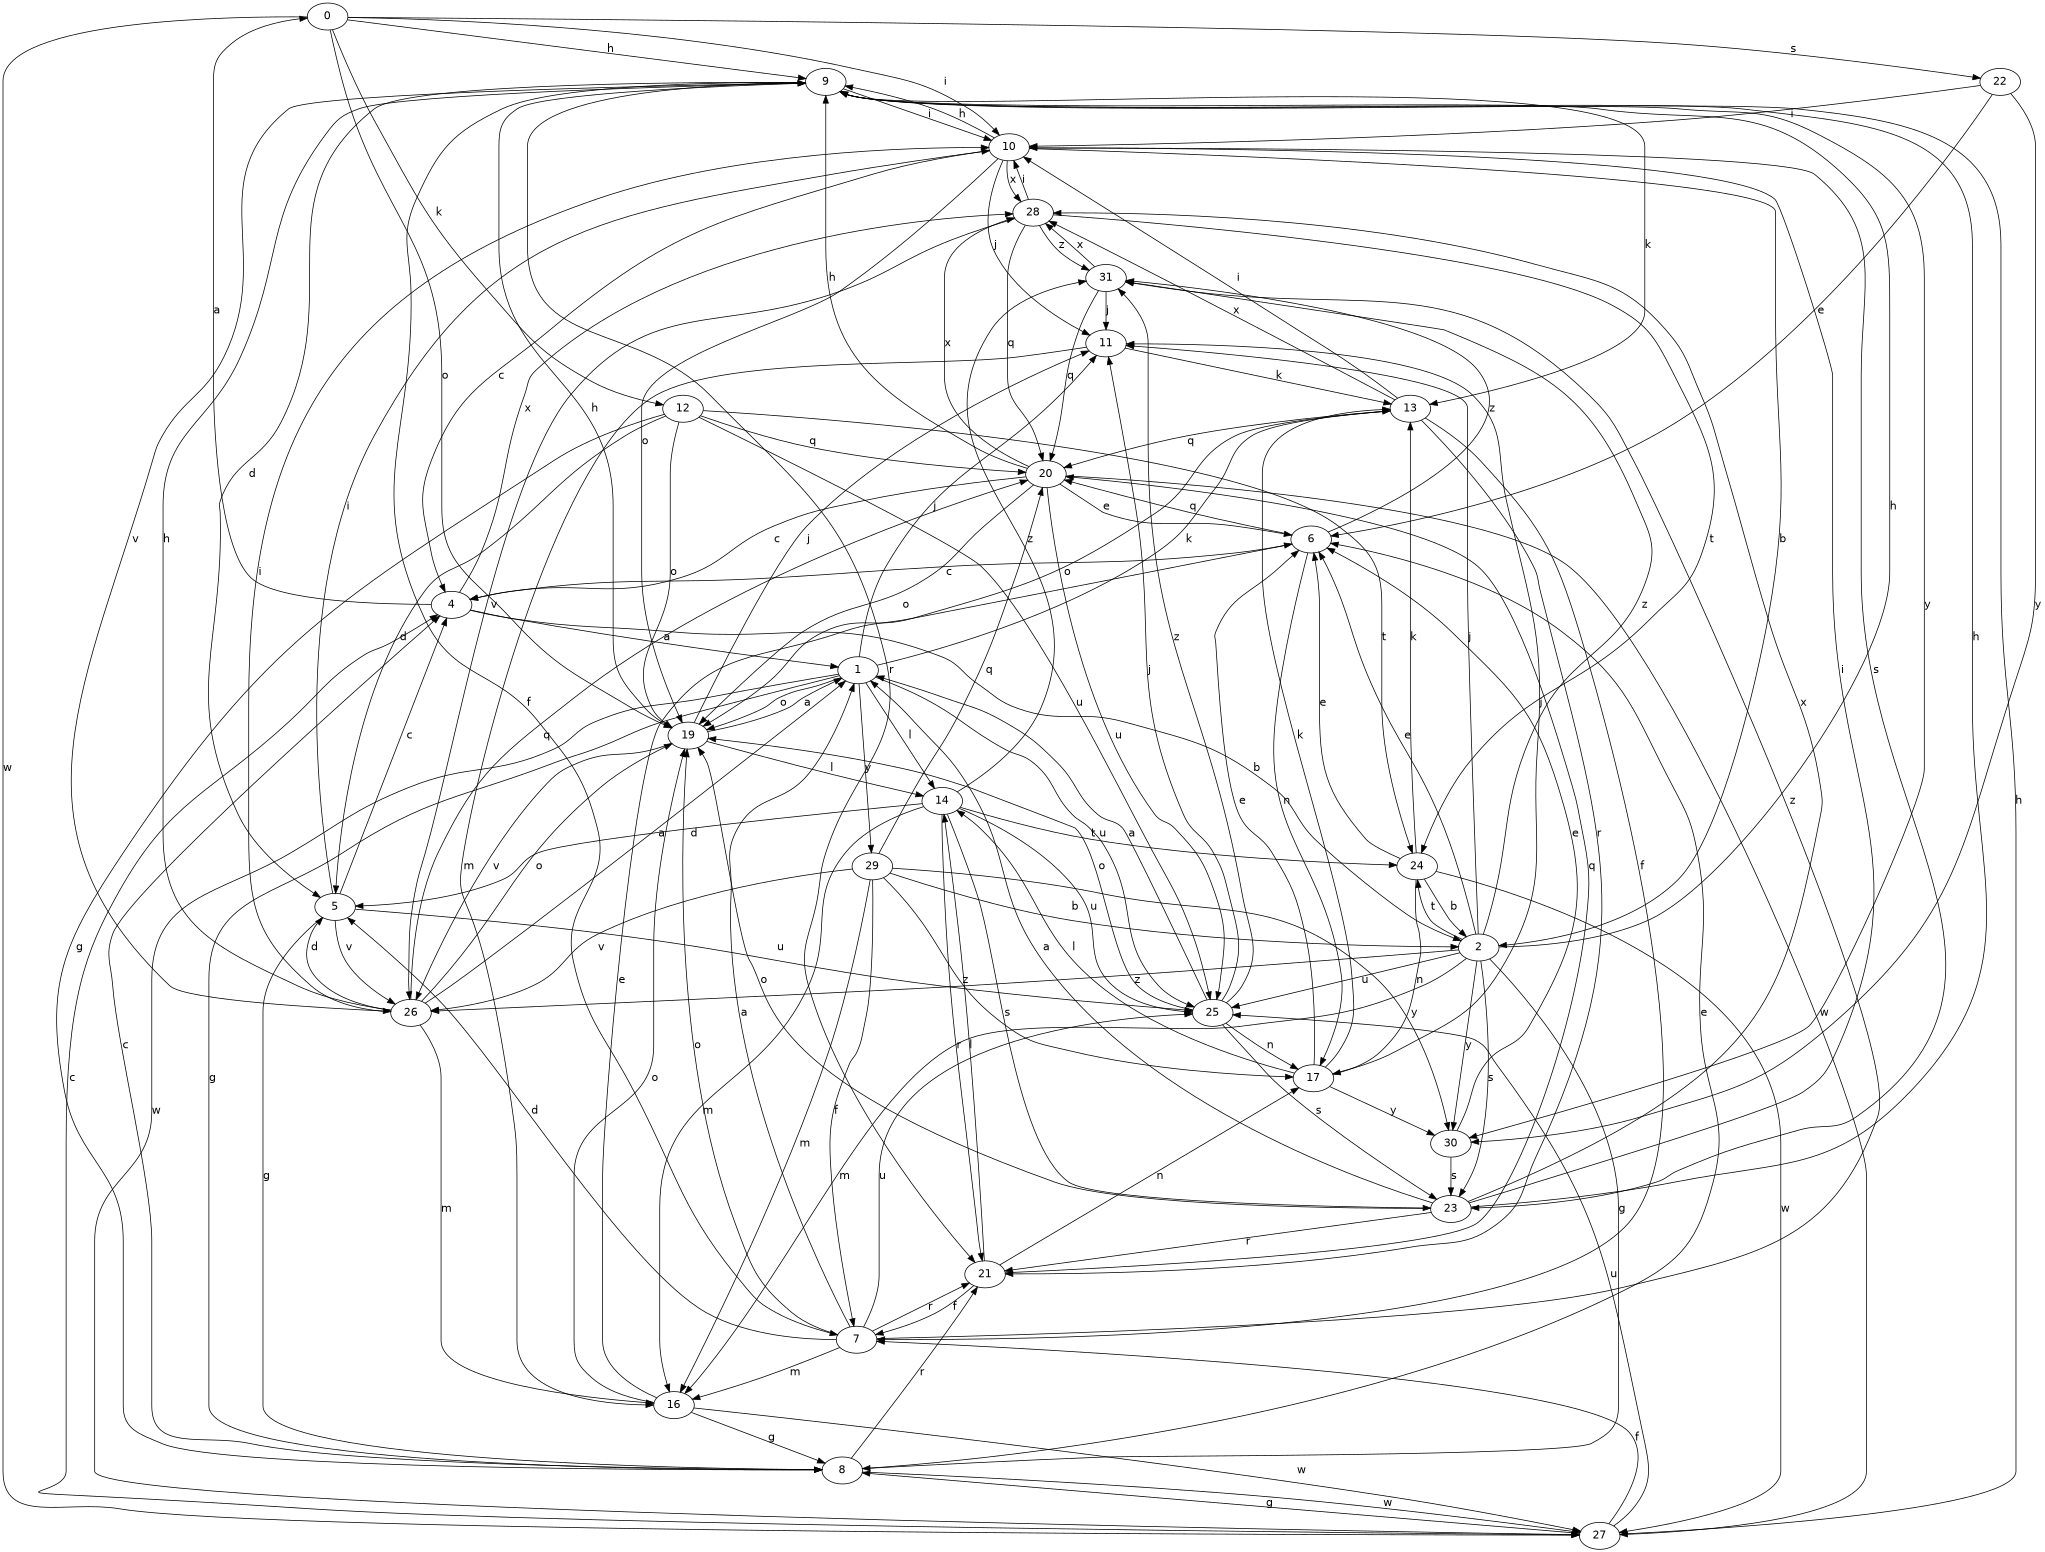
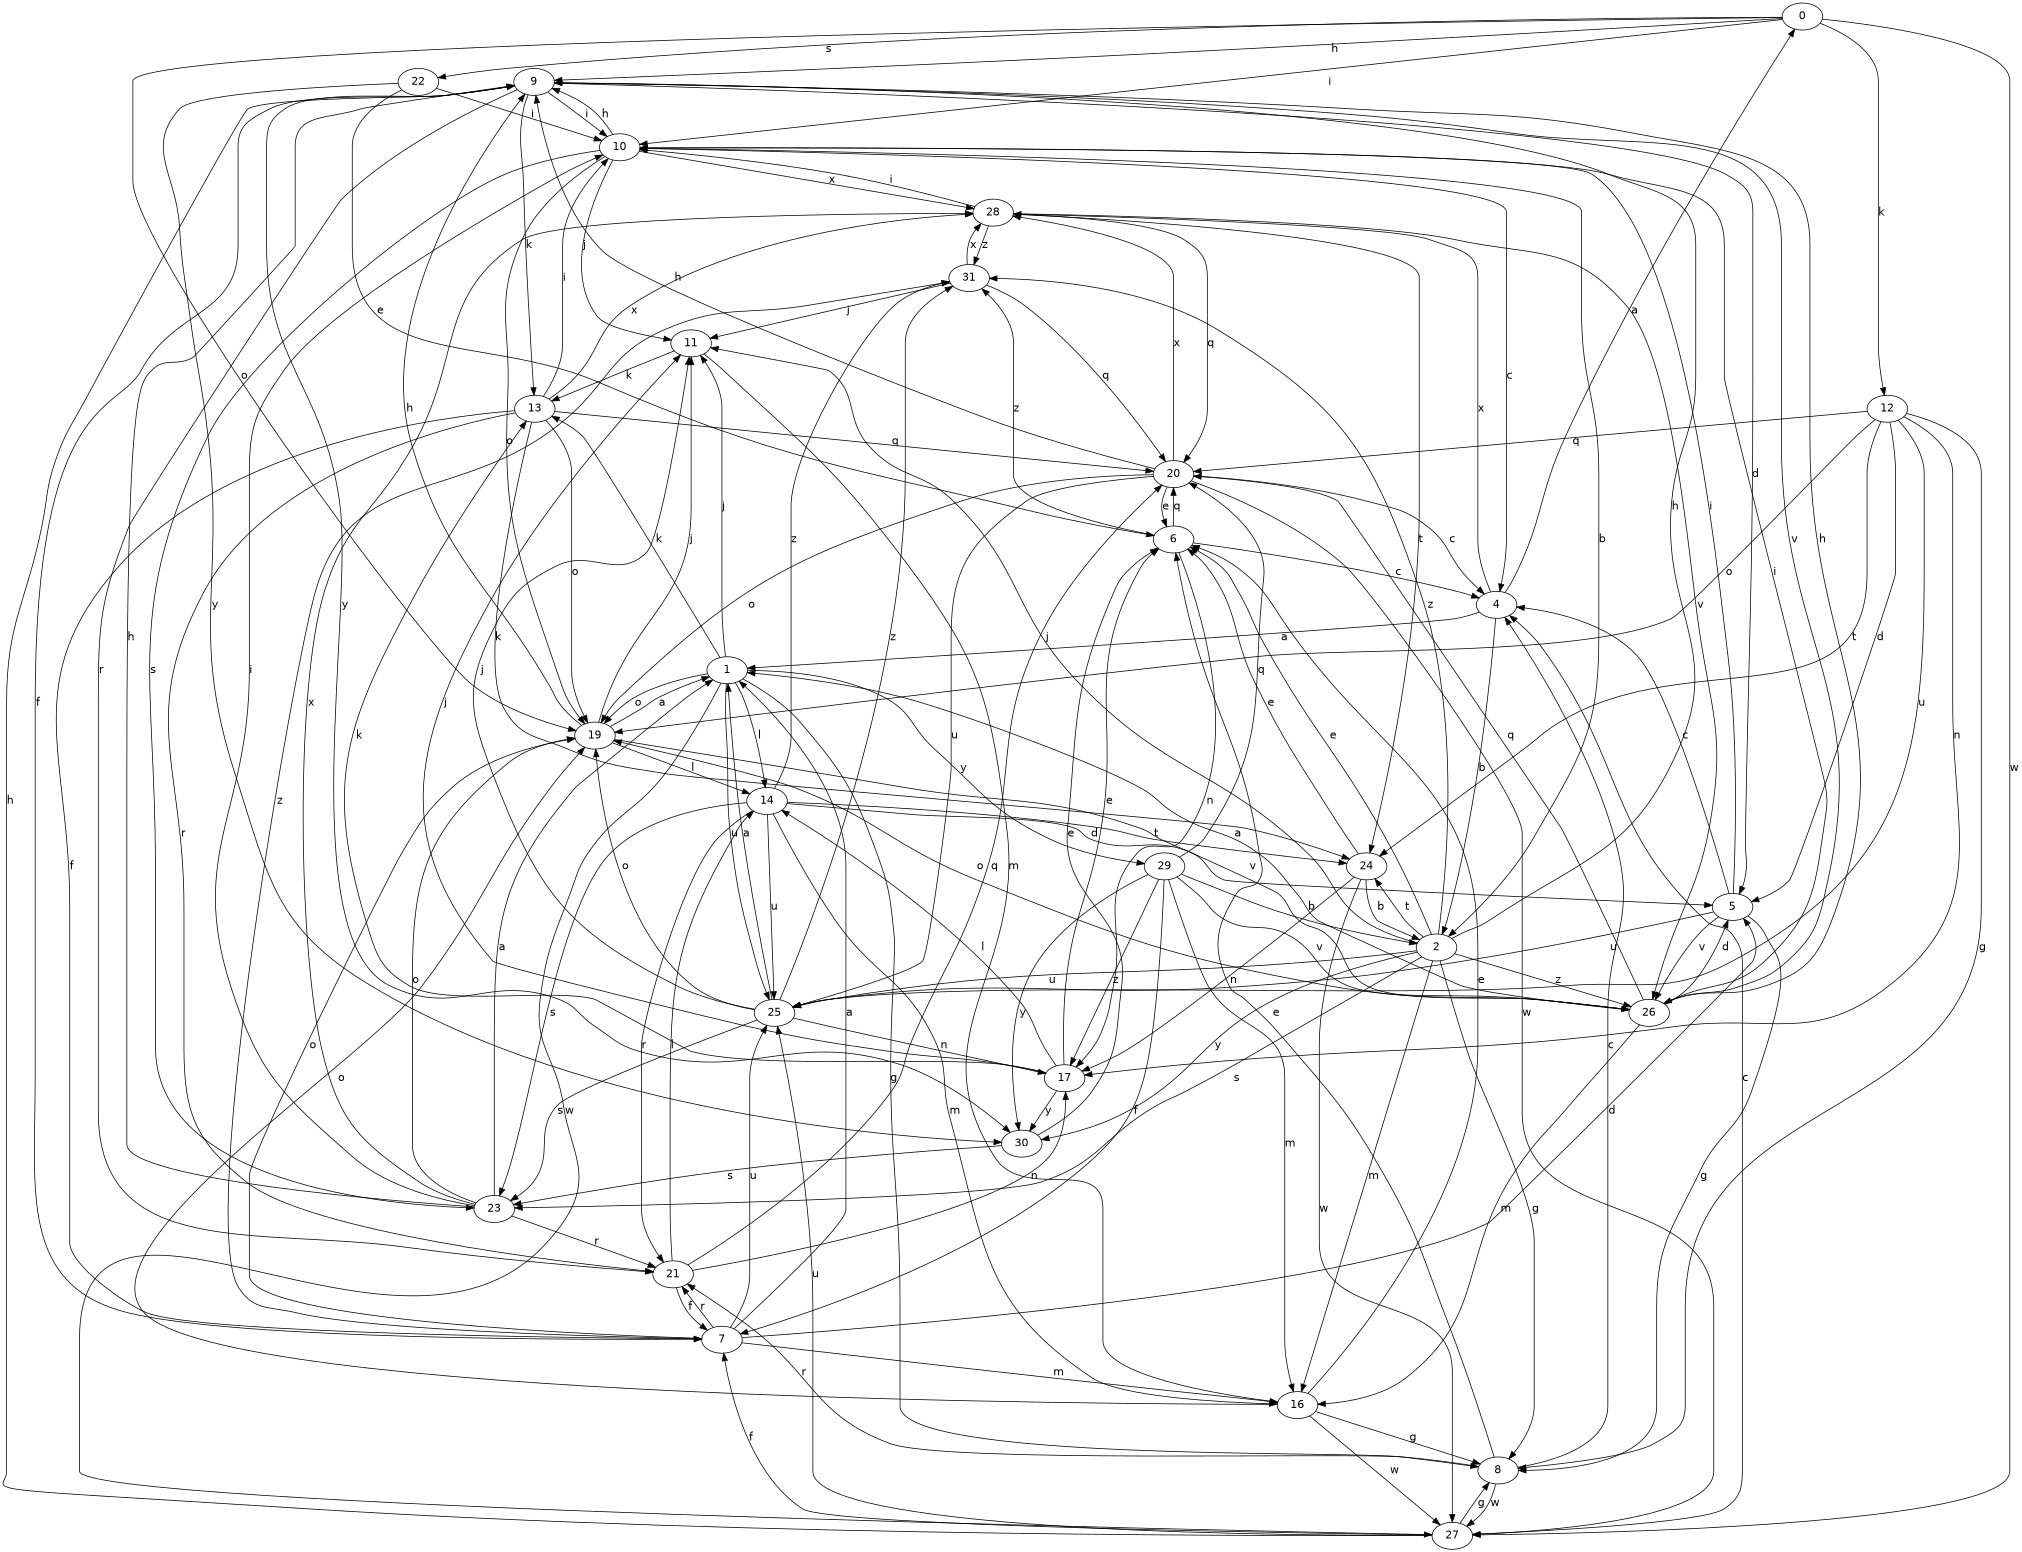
  strict digraph {
    fontname="DejaVu Sans"
    node [fontname="DejaVu Sans"]
    edge [fontname="DejaVu Sans"]
    0
    9
    10
    12
    19
    22
    27
    13
    26
    30
    5
    7
    21
    11
    2
    23
    4
    28
    8
    25
    24
    17
    20
    1
    14
    6
    29
    16
    31
    0 -> 9 [label=h]
    0 -> 10 [label=i]
    0 -> 12 [label=k]
    0 -> 19 [label=o]
    0 -> 22 [label=s]
    0 -> 27 [label=w]
    9 -> 10 [label=i]
    9 -> 13 [label=k]
    9 -> 26 [label=v]
    9 -> 30 [label=y]
    9 -> 5 [label=d]
    9 -> 7 [label=f]
    9 -> 21 [label=r]
    10 -> 9 [label=h]
    10 -> 19 [label=o]
    10 -> 11 [label=j]
    10 -> 2 [label=b]
    10 -> 23 [label=s]
    10 -> 4 [label=c]
    10 -> 28 [label=x]
    12 -> 19 [label=o]
    12 -> 5 [label=d]
    12 -> 8 [label=g]
    12 -> 25 [label=u]
    12 -> 24 [label=t]
+   12 -> 17 [label=n]
    12 -> 20 [label=q]
    19 -> 9 [label=h]
    19 -> 26 [label=v]
    19 -> 11 [label=j]
    19 -> 1 [label=a]
    19 -> 14 [label=l]
    22 -> 10 [label=i]
    22 -> 30 [label=y]
    22 -> 6 [label=e]
    27 -> 9 [label=h]
    27 -> 7 [label=f]
    27 -> 4 [label=c]
    27 -> 8 [label=g]
    27 -> 25 [label=u]
    13 -> 10 [label=i]
    13 -> 19 [label=o]
    13 -> 7 [label=f]
    13 -> 21 [label=r]
    13 -> 28 [label=x]
    13 -> 20 [label=q]
    26 -> 9 [label=h]
    26 -> 10 [label=i]
    26 -> 19 [label=o]
    26 -> 5 [label=d]
    26 -> 20 [label=q]
    26 -> 1 [label=a]
    26 -> 16 [label=m]
    30 -> 23 [label=s]
    30 -> 6 [label=e]
    5 -> 10 [label=i]
    5 -> 26 [label=v]
    5 -> 4 [label=c]
    5 -> 8 [label=g]
    5 -> 25 [label=u]
    7 -> 19 [label=o]
    7 -> 5 [label=d]
    7 -> 21 [label=r]
    7 -> 25 [label=u]
    7 -> 1 [label=a]
    7 -> 16 [label=m]
    7 -> 31 [label=z]
    21 -> 7 [label=f]
    21 -> 17 [label=n]
    21 -> 20 [label=q]
    21 -> 14 [label=l]
    11 -> 13 [label=k]
    11 -> 16 [label=m]
    2 -> 9 [label=h]
    2 -> 26 [label=z]
    2 -> 30 [label=y]
    2 -> 11 [label=j]
    2 -> 23 [label=s]
    2 -> 8 [label=g]
    2 -> 25 [label=u]
    2 -> 24 [label=t]
    2 -> 6 [label=e]
    2 -> 16 [label=m]
    2 -> 31 [label=z]
    23 -> 9 [label=h]
    23 -> 10 [label=i]
    23 -> 19 [label=o]
    23 -> 21 [label=r]
    23 -> 28 [label=x]
    23 -> 1 [label=a]
    4 -> 0 [label=a]
    4 -> 2 [label=b]
    4 -> 28 [label=x]
    4 -> 1 [label=a]
    28 -> 10 [label=i]
    28 -> 26 [label=v]
    28 -> 24 [label=t]
    28 -> 20 [label=q]
    28 -> 31 [label=z]
    8 -> 27 [label=w]
    8 -> 21 [label=r]
    8 -> 4 [label=c]
    8 -> 6 [label=e]
    25 -> 19 [label=o]
    25 -> 11 [label=j]
    25 -> 23 [label=s]
    25 -> 17 [label=n]
    25 -> 1 [label=a]
    25 -> 31 [label=z]
    24 -> 27 [label=w]
-   24 -> 13 [label=k]
+   13 -> 24 [label=k]
    24 -> 2 [label=b]
    24 -> 17 [label=n]
    24 -> 6 [label=e]
    17 -> 13 [label=k]
    17 -> 30 [label=y]
    17 -> 11 [label=j]
    17 -> 14 [label=l]
    17 -> 6 [label=e]
    20 -> 9 [label=h]
    20 -> 19 [label=o]
    20 -> 27 [label=w]
    20 -> 4 [label=c]
    20 -> 28 [label=x]
    20 -> 25 [label=u]
    20 -> 6 [label=e]
    1 -> 19 [label=o]
    1 -> 27 [label=w]
    1 -> 13 [label=k]
    1 -> 11 [label=j]
    1 -> 8 [label=g]
    1 -> 25 [label=u]
    1 -> 14 [label=l]
    1 -> 29 [label=y]
    14 -> 5 [label=d]
    14 -> 21 [label=r]
    14 -> 23 [label=s]
    14 -> 25 [label=u]
    14 -> 24 [label=t]
    14 -> 16 [label=m]
    14 -> 31 [label=z]
    6 -> 4 [label=c]
    6 -> 17 [label=n]
    6 -> 20 [label=q]
    6 -> 31 [label=z]
    29 -> 26 [label=v]
    29 -> 30 [label=y]
    29 -> 7 [label=f]
    29 -> 2 [label=b]
    29 -> 17 [label=z]
    29 -> 20 [label=q]
    29 -> 16 [label=m]
    16 -> 19 [label=o]
    16 -> 27 [label=w]
    16 -> 8 [label=g]
    16 -> 6 [label=e]
    31 -> 11 [label=j]
    31 -> 28 [label=x]
    31 -> 20 [label=q]
  }
